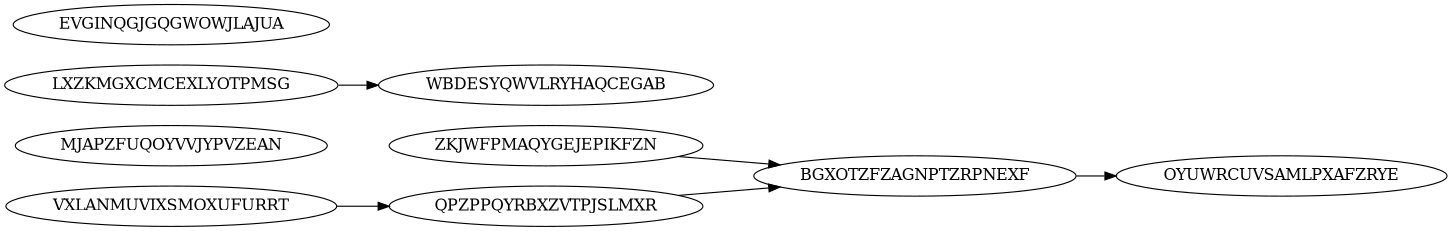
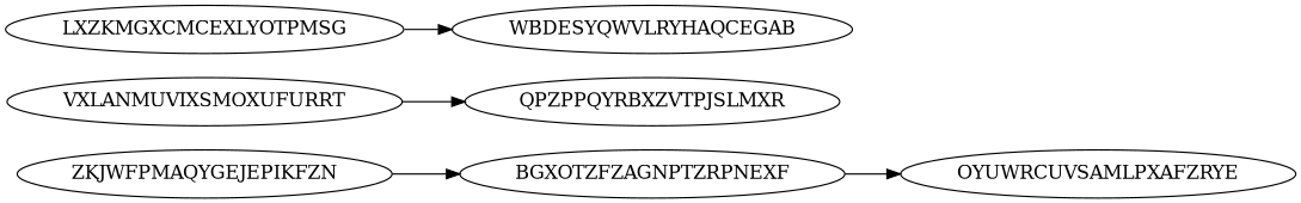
  digraph {
    rankdir=LR
    node [Processor=1 Start=0 Weight=20]
    edge [Weight=13]
    ZKJWFPMAQYGEJEPIKFZN [Weight=14]
    BGXOTZFZAGNPTZRPNEXF [Start=47]
    QPZPPQYRBXZVTPJSLMXR [Start=27]
    OYUWRCUVSAMLPXAFZRYE [Start=67 Weight=17]
-   MJAPZFUQOYVVJYPVZEAN [Processor=2]
    VXLANMUVIXSMOXUFURRT [Processor=3 Weight=14]
    WBDESYQWVLRYHAQCEGAB [Processor=2 Start=36 Weight=18]
    LXZKMGXCMCEXLYOTPMSG [Processor=2 Start=20 Weight=16]
-   EVGINQGJGQGWOWJLAJUA [Processor=2 Start=54 Weight=10]
    ZKJWFPMAQYGEJEPIKFZN -> BGXOTZFZAGNPTZRPNEXF
    BGXOTZFZAGNPTZRPNEXF -> OYUWRCUVSAMLPXAFZRYE [Weight=19]
-   QPZPPQYRBXZVTPJSLMXR -> BGXOTZFZAGNPTZRPNEXF [Weight=18]
    VXLANMUVIXSMOXUFURRT -> QPZPPQYRBXZVTPJSLMXR
    LXZKMGXCMCEXLYOTPMSG -> WBDESYQWVLRYHAQCEGAB [Weight=19]
  }
